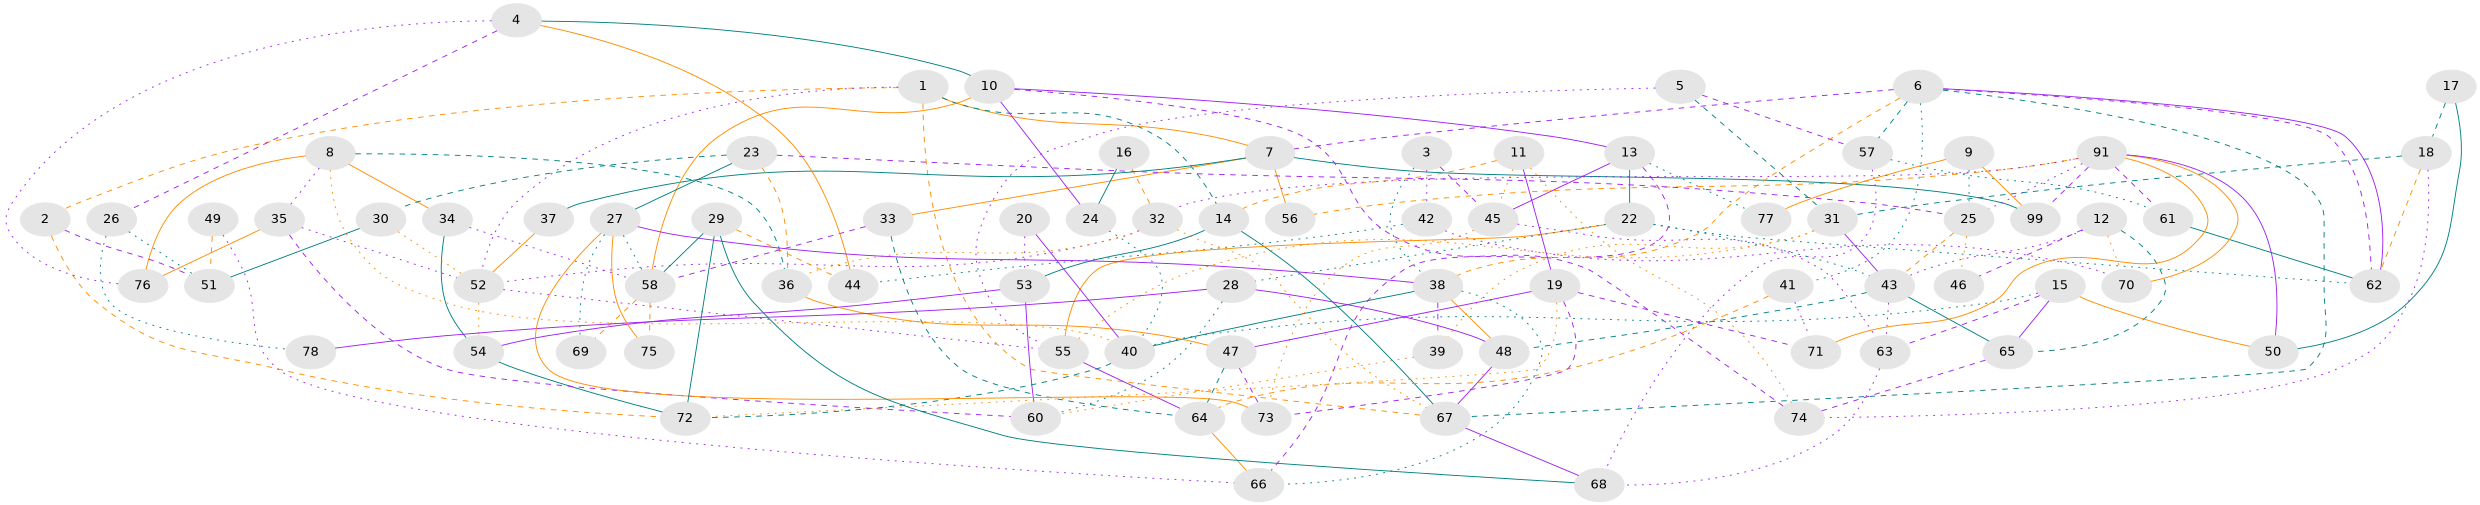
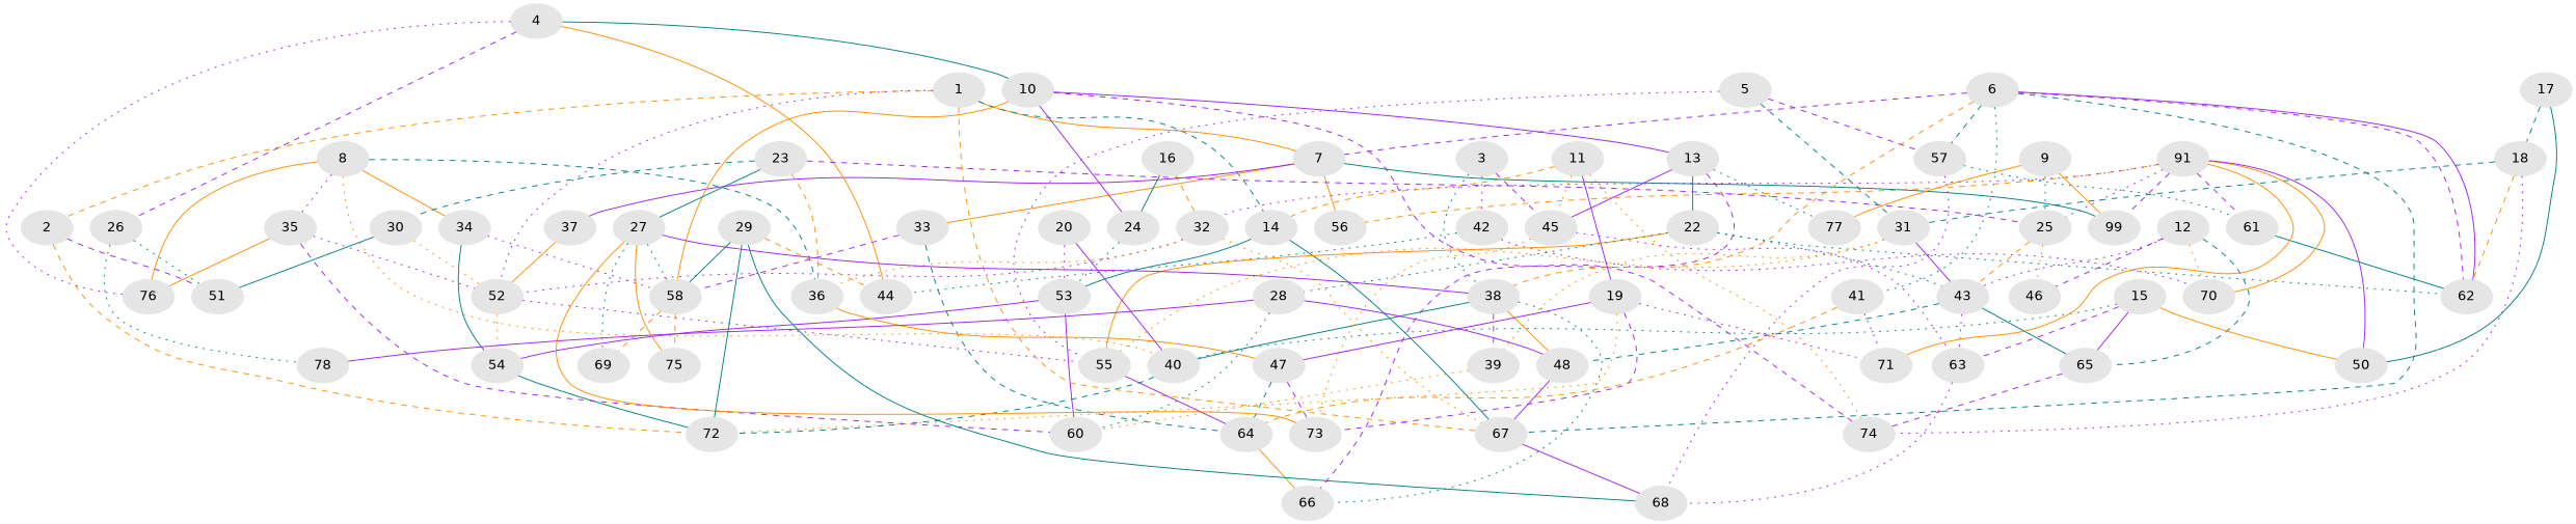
  graph {
    fontname="DejaVu Sans"
    node [color=gray90 fontname="DejaVu Sans" style=filled]
    edge [color=purple fontname="DejaVu Sans" style=solid]
    1
    2
    7
    14
    52
    67
    51
    72
    33
    37
    56
    n12 [label=99]
    53
    55
    54
    68
    3
    38
    42
    45
    40
    66
    48
    39
    44
    70
    63
    73
    4
    10
    26
    76
    13
    24
    58
    74
    78
    5
    31
    57
    43
    64
    61
    6
    41
    62
    71
    8
    34
    35
    36
    60
    47
    9
    25
    77
    46
    22
    69
    75
    11
    19
    12
    65
    28
    15
    50
    16
    32
    17
    18
    20
    n73 [label=91]
    23
    27
    30
    29
-   49
    1 -- 2 [color=darkorange style=dashed]
    1 -- 7 [color=darkorange]
    1 -- 14 [color=teal style=dashed]
    1 -- 52 [style=dotted]
    1 -- 67 [color=darkorange style=dashed]
    2 -- 51 [style=dashed]
    2 -- 72 [color=darkorange style=dashed]
    7 -- 33 [color=darkorange]
-   7 -- 37 [color=teal]
+   7 -- 37
    7 -- 56 [color=darkorange]
    7 -- n12 [color=teal]
    14 -- 67 [color=teal]
    14 -- 53 [color=teal]
    52 -- 55 [style=dotted]
    52 -- 54 [color=darkorange style=dotted]
    67 -- 68
    33 -- 58 [style=dashed]
    33 -- 64 [color=teal style=dashed]
    37 -- 52 [color=darkorange]
    53 -- 54
    53 -- 60
    55 -- 64
    54 -- 72 [color=teal]
    3 -- 38 [color=teal style=dotted]
    3 -- 42 [style=dotted]
    3 -- 45 [style=dashed]
    38 -- 40 [color=teal]
    38 -- 66 [color=teal style=dotted]
    38 -- 48 [color=darkorange]
    38 -- 39 [style=dashed]
    42 -- 44 [color=teal style=dotted]
    42 -- 70 [style=dotted]
    45 -- 63 [style=dotted]
    45 -- 73 [color=darkorange style=dotted]
    40 -- 72 [color=teal style=dashed]
    48 -- 67
    39 -- 60 [color=darkorange style=dotted]
    63 -- 68 [style=dotted]
    4 -- 44 [color=darkorange]
    4 -- 10 [color=teal]
    4 -- 26 [style=dashed]
    4 -- 76 [style=dotted]
    10 -- 13
    10 -- 24
    10 -- 58 [color=darkorange]
    10 -- 74 [style=dashed]
    26 -- 51 [color=teal style=dotted]
    26 -- 78 [color=teal style=dotted]
    13 -- 45
    13 -- 66 [style=dashed]
    13 -- 77 [color=teal style=dotted]
    13 -- 22 [color=teal]
-   24 -- 40 [color=teal style=dotted]
+   24 -- 53 [color=teal style=dotted]
    58 -- 69 [color=darkorange style=dashed]
    58 -- 75 [color=darkorange style=dashed]
    5 -- 55 [style=dotted]
    5 -- 31 [color=teal style=dashed]
    5 -- 57 [style=dashed]
    31 -- 55 [color=darkorange style=dotted]
    31 -- 39 [color=darkorange style=dotted]
    31 -- 43
    57 -- 68 [style=dotted]
    57 -- 61 [color=teal style=dotted]
    43 -- 48 [color=teal style=dashed]
    43 -- 63 [style=dotted]
    43 -- 65 [color=teal]
    64 -- 66 [color=darkorange]
    61 -- 62 [color=teal]
    6 -- 7 [style=dashed]
    6 -- 67 [color=teal style=dashed]
    6 -- 38 [color=darkorange style=dashed]
    6 -- 57 [color=teal style=dashed]
    6 -- 41 [color=teal style=dotted]
    6 -- 62 [style=dashed]
    6 -- 62
    41 -- 64 [color=darkorange style=dashed]
    41 -- 71 [style=dotted]
    8 -- 40 [color=darkorange style=dotted]
    8 -- 76 [color=darkorange]
    8 -- 34 [color=darkorange]
    8 -- 35 [style=dotted]
    8 -- 36 [color=teal style=dashed]
    34 -- 54 [color=teal]
    34 -- 58 [style=dotted]
    35 -- 52 [style=dotted]
    35 -- 76 [color=darkorange]
    35 -- 60 [style=dashed]
    36 -- 47 [color=darkorange]
    47 -- 73 [style=dashed]
    47 -- 64 [color=teal style=dashed]
    9 -- n12 [color=darkorange]
    9 -- 25 [color=teal style=dotted]
    9 -- 77 [color=darkorange]
    25 -- 43 [color=darkorange style=dashed]
    25 -- 46 [color=darkorange style=dotted]
    22 -- 55 [color=darkorange]
    22 -- 43 [color=teal style=dotted]
    22 -- 62 [color=teal style=dotted]
    22 -- 28 [color=teal style=dotted]
    11 -- 14 [color=darkorange style=dashed]
    11 -- 45 [color=darkorange style=dotted]
    11 -- 74 [color=darkorange style=dotted]
    11 -- 19
    19 -- 72 [color=darkorange style=dotted]
    19 -- 73 [style=dashed]
-   19 -- 71 [style=dashed]
+   19 -- 71 [style=dotted]
    19 -- 47
    12 -- 70 [color=darkorange style=dotted]
    12 -- 43 [style=dotted]
    12 -- 46 [style=dashed]
    12 -- 65 [color=teal style=dashed]
    65 -- 74 [style=dashed]
    28 -- 48
    28 -- 78
    28 -- 60 [color=teal style=dotted]
    15 -- 40 [color=teal style=dotted]
    15 -- 63 [style=dashed]
    15 -- 65
    15 -- 50 [color=darkorange]
    16 -- 24 [color=teal]
    16 -- 32 [color=darkorange style=dashed]
    32 -- 52 [style=dotted]
    32 -- 67 [color=darkorange style=dotted]
    32 -- 36 [color=darkorange style=dotted]
    17 -- 50 [color=teal]
    17 -- 18 [color=teal style=dashed]
    18 -- 74 [style=dotted]
    18 -- 31 [color=teal style=dashed]
    18 -- 62 [color=darkorange style=dashed]
    20 -- 53 [style=dotted]
    20 -- 40
    n73 -- 56 [color=darkorange style=dashed]
    n73 -- n12 [style=dashed]
    n73 -- 70 [color=darkorange]
    n73 -- 61 [style=dashed]
    n73 -- 71 [color=darkorange]
    n73 -- 25 [style=dotted]
    n73 -- 50
    n73 -- 32 [style=dotted]
    23 -- 36 [color=darkorange style=dashed]
    23 -- 25 [style=dashed]
    23 -- 27 [color=teal]
    23 -- 30 [color=teal style=dashed]
    27 -- 38
    27 -- 73 [color=darkorange]
    27 -- 58 [color=teal style=dotted]
    27 -- 69 [color=teal style=dotted]
    27 -- 75 [color=darkorange]
    30 -- 52 [color=darkorange style=dotted]
    30 -- 51 [color=teal]
    29 -- 72 [color=teal]
    29 -- 68 [color=teal]
    29 -- 44 [color=darkorange style=dashed]
    29 -- 58 [color=teal]
-   49 -- 51 [color=darkorange style=dashed]
-   49 -- 66 [style=dotted]
  }
